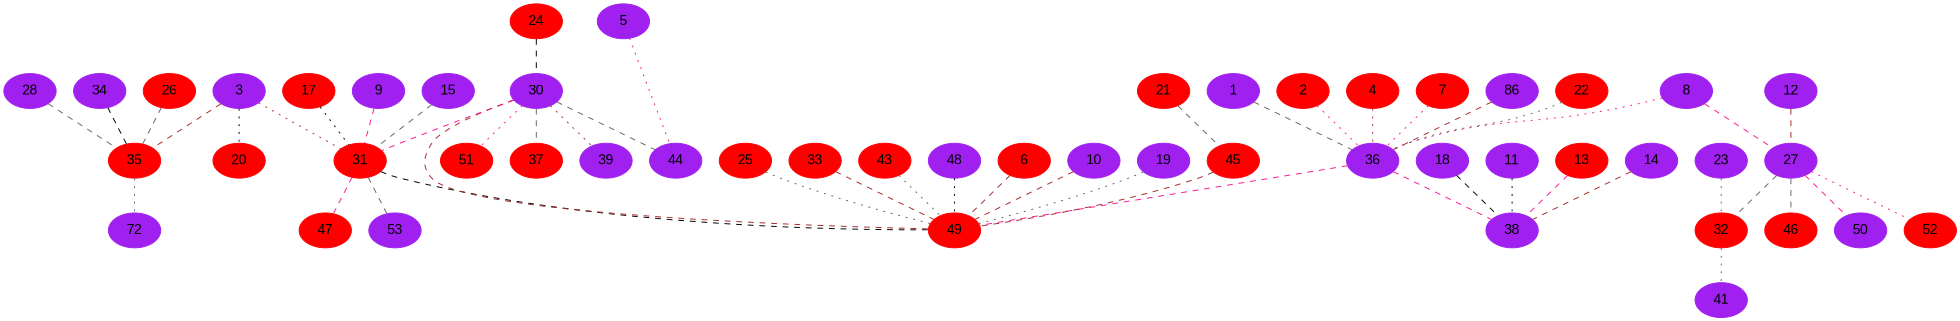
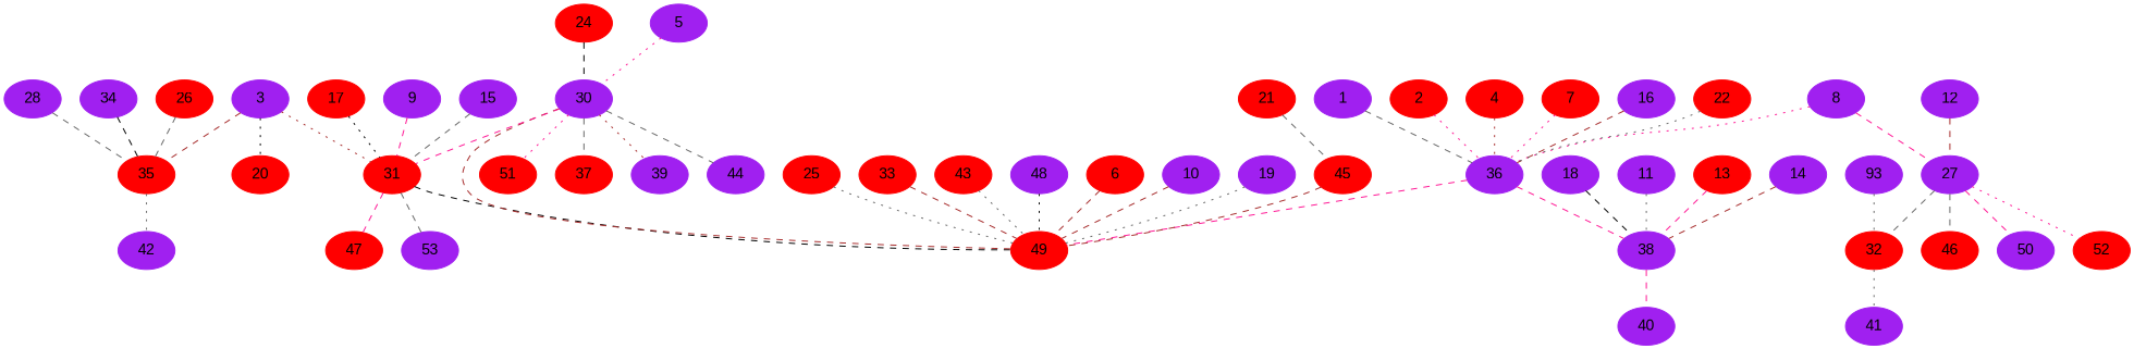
  graph {
    fontname="Liberation Sans"
    node [color=purple fontname="Liberation Sans" style=filled]
    edge [color=gray40 fontname="Liberation Sans" style=dashed weight=1.0]
    1
    36
    49 [color=red]
    38
    2 [color=red]
    20 [color=red]
    3
    31 [color=red]
    35 [color=red]
    47 [color=red]
    53
-   42 [label=72]
+   42
    4 [color=red]
    5
    30
    37 [color=red]
    39
    44
    51 [color=red]
    6 [color=red]
    7 [color=red]
    8
    27
    32 [color=red]
    46 [color=red]
    50
    52 [color=red]
    9
    10
    11
+   40
    12
    13 [color=red]
    14
    15
-   16 [label=86]
+   16
    17 [color=red]
    18
    19
    21 [color=red]
    45 [color=red]
    22 [color=red]
-   23
+   23 [label=93]
    41
    24 [color=red]
    25 [color=red]
    26 [color=red]
    28
    33 [color=red]
    34
    43 [color=red]
    48
    1 -- 36
    36 -- 49 [color=deeppink]
    36 -- 38 [color=deeppink]
+   38 -- 40 [color=deeppink]
    2 -- 36 [color=deeppink style=dotted]
    3 -- 20 [color=black style=dotted]
    3 -- 31 [color=brown style=dotted]
    3 -- 35 [color=brown]
    31 -- 49 [color=black]
    31 -- 47 [color=deeppink]
    31 -- 53
    35 -- 42 [style=dotted]
    4 -- 36 [color=brown style=dotted]
-   5 -- 44 [color=deeppink style=dotted]
+   5 -- 30 [color=deeppink style=dotted]
    30 -- 49 [color=brown]
    30 -- 31 [color=deeppink]
    30 -- 37
    30 -- 39 [color=brown style=dotted]
    30 -- 44
    30 -- 51 [color=deeppink style=dotted]
    6 -- 49 [color=brown]
    7 -- 36 [color=deeppink style=dotted]
    8 -- 36 [color=deeppink style=dotted]
    8 -- 27 [color=deeppink]
    27 -- 32
    27 -- 46
    27 -- 50 [color=deeppink]
    27 -- 52 [color=deeppink style=dotted]
    32 -- 41 [style=dotted]
    9 -- 31 [color=deeppink]
    10 -- 49 [color=brown]
-   11 -- 38 [color=black style=dotted]
+   11 -- 38 [style=dotted]
    12 -- 27 [color=brown]
    13 -- 38 [color=deeppink]
    14 -- 38 [color=brown]
    15 -- 31
    16 -- 36 [color=brown]
    17 -- 31 [color=black style=dotted]
    18 -- 38 [color=black]
    19 -- 49 [style=dotted]
    21 -- 45
    45 -- 49 [color=brown]
    22 -- 36 [style=dotted]
    23 -- 32 [style=dotted]
    24 -- 30 [color=black]
    25 -- 49 [style=dotted]
    26 -- 35
    28 -- 35
    33 -- 49 [color=brown]
    34 -- 35 [color=black]
    43 -- 49 [style=dotted]
    48 -- 49 [color=black style=dotted]
  }
